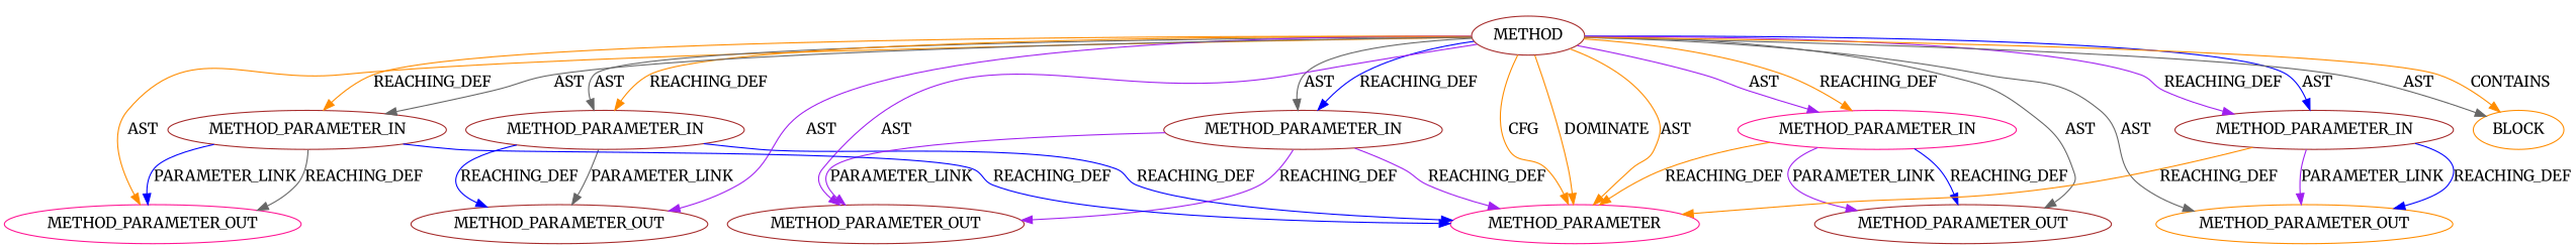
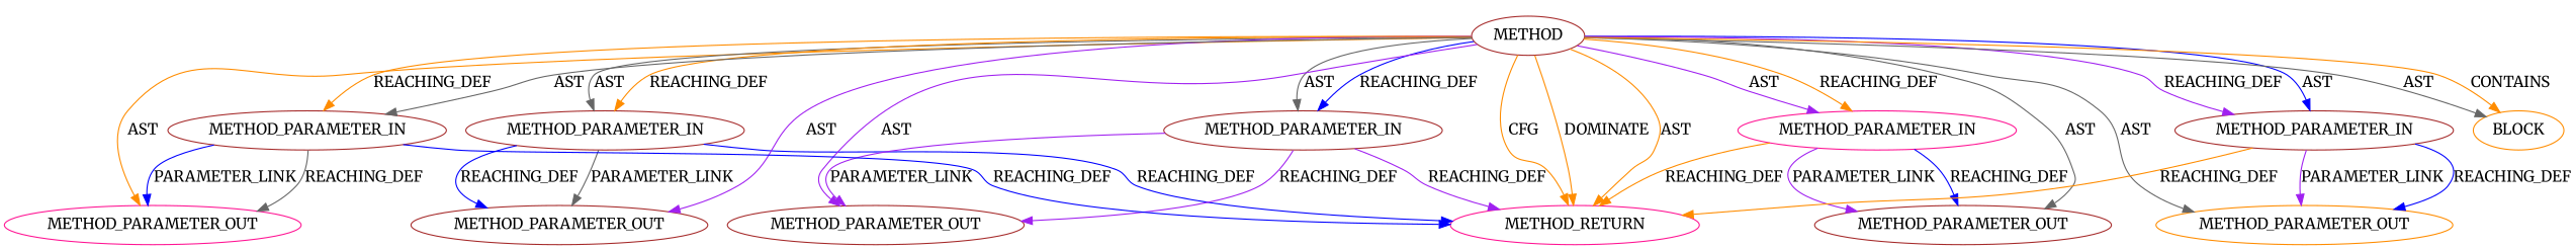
  digraph {
    fontname=Merriweather
    node [CODE=p4 EVALUATION_STRATEGY=BY_VALUE IS_VARIADIC=false ORDER=2 TYPE_FULL_NAME=ANY color=brown fontname=Merriweather]
    edge [color=darkorange fontname=Merriweather]
    n1 [INDEX=4 NAME=p4 ORDER=4 color=deeppink label=METHOD_PARAMETER_OUT]
    n2 [CODE=p3 INDEX=3 NAME=p3 ORDER=3 label=METHOD_PARAMETER_IN]
    n3 [CODE=p3 INDEX=3 NAME=p3 ORDER=3 label=METHOD_PARAMETER_OUT]
-   n4 [CODE=RET color=deeppink label=METHOD_PARAMETER IS_VARIADIC=""]
+   n4 [CODE=RET color=deeppink label=METHOD_RETURN IS_VARIADIC=""]
    n5 [CODE=p5 INDEX=5 NAME=p5 ORDER=5 label=METHOD_PARAMETER_IN]
    n6 [CODE=p5 INDEX=5 NAME=p5 ORDER=5 label=METHOD_PARAMETER_OUT]
    n7 [CODE=p2 INDEX=2 NAME=p2 color=darkorange label=METHOD_PARAMETER_OUT]
    n8 [AST_PARENT_FULL_NAME="<global>" AST_PARENT_TYPE=NAMESPACE_BLOCK CODE="<empty>" FILENAME="<empty>" FULL_NAME=sk_msg_clone IS_EXTERNAL=true NAME=sk_msg_clone ORDER=0 label=METHOD EVALUATION_STRATEGY="" IS_VARIADIC="" TYPE_FULL_NAME=""]
    n9 [CODE=p1 INDEX=1 NAME=p1 ORDER=1 label=METHOD_PARAMETER_OUT]
    n10 [CODE=p1 INDEX=1 NAME=p1 ORDER=1 color=deeppink label=METHOD_PARAMETER_IN]
    n11 [INDEX=4 NAME=p4 ORDER=4 label=METHOD_PARAMETER_IN]
    n12 [CODE=p2 INDEX=2 NAME=p2 label=METHOD_PARAMETER_IN]
    n13 [ARGUMENT_INDEX=1 CODE="<empty>" ORDER=1 color=darkorange label=BLOCK EVALUATION_STRATEGY="" IS_VARIADIC=""]
    n2 -> n3 [color=gray40 label=PARAMETER_LINK]
    n2 -> n3 [VARIABLE=p3 color=blue label=REACHING_DEF]
    n2 -> n4 [VARIABLE=p3 color=blue label=REACHING_DEF]
    n5 -> n4 [VARIABLE=p5 color=purple label=REACHING_DEF]
    n5 -> n6 [color=purple label=PARAMETER_LINK]
    n5 -> n6 [VARIABLE=p5 color=purple label=REACHING_DEF]
    n8 -> n1 [label=AST]
    n8 -> n2 [color=gray40 label=AST]
    n8 -> n2 [label=REACHING_DEF]
    n8 -> n3 [color=purple label=AST]
    n8 -> n4 [label=CFG]
    n8 -> n4 [label=DOMINATE]
    n8 -> n4 [label=AST]
    n8 -> n5 [color=gray40 label=AST]
    n8 -> n5 [color=blue label=REACHING_DEF]
    n8 -> n6 [color=purple label=AST]
    n8 -> n7 [color=gray40 label=AST]
    n8 -> n9 [color=gray40 label=AST]
    n8 -> n10 [label=REACHING_DEF]
    n8 -> n10 [color=purple label=AST]
    n8 -> n11 [label=REACHING_DEF]
    n8 -> n11 [color=gray40 label=AST]
    n8 -> n12 [color=blue label=AST]
    n8 -> n12 [color=purple label=REACHING_DEF]
    n8 -> n13 [color=gray40 label=AST]
    n8 -> n13 [label=CONTAINS]
    n10 -> n4 [VARIABLE=p1 label=REACHING_DEF]
    n10 -> n9 [VARIABLE=p1 color=blue label=REACHING_DEF]
    n10 -> n9 [color=purple label=PARAMETER_LINK]
    n11 -> n1 [color=blue label=PARAMETER_LINK]
    n11 -> n1 [VARIABLE=p4 color=gray40 label=REACHING_DEF]
    n11 -> n4 [VARIABLE=p4 color=blue label=REACHING_DEF]
    n12 -> n4 [VARIABLE=p2 label=REACHING_DEF]
    n12 -> n7 [VARIABLE=p2 color=blue label=REACHING_DEF]
    n12 -> n7 [color=purple label=PARAMETER_LINK]
  }
